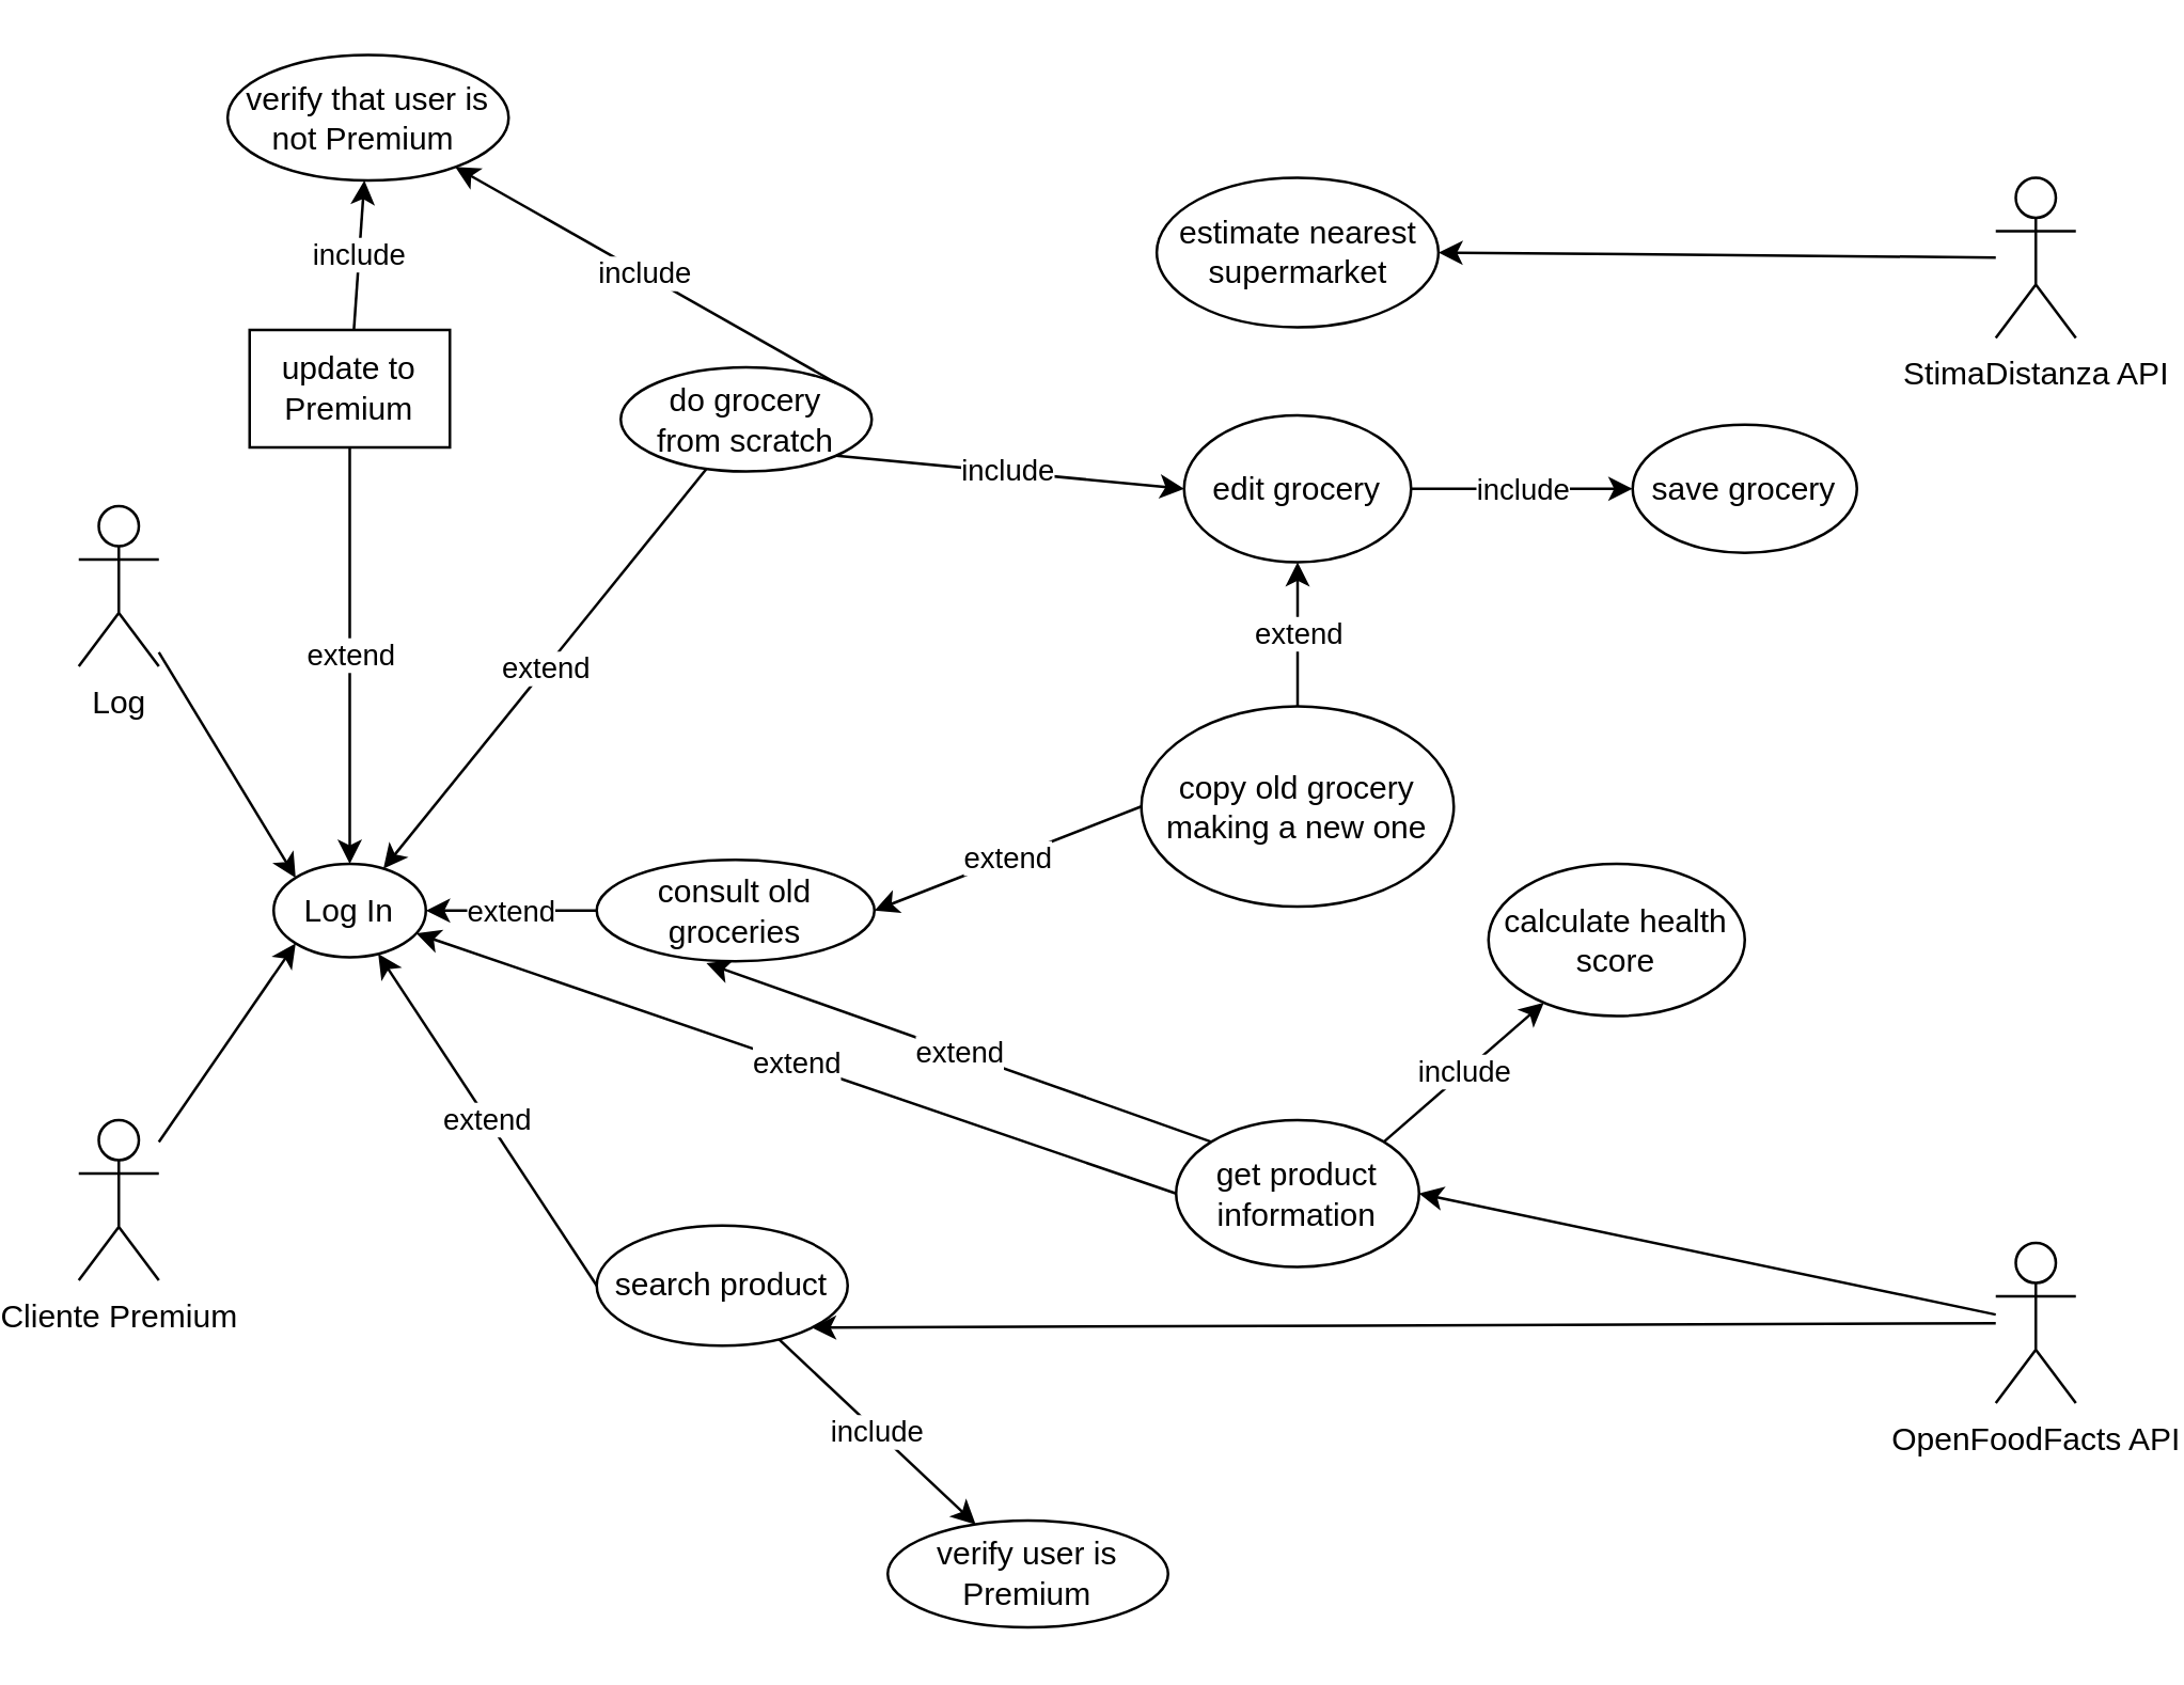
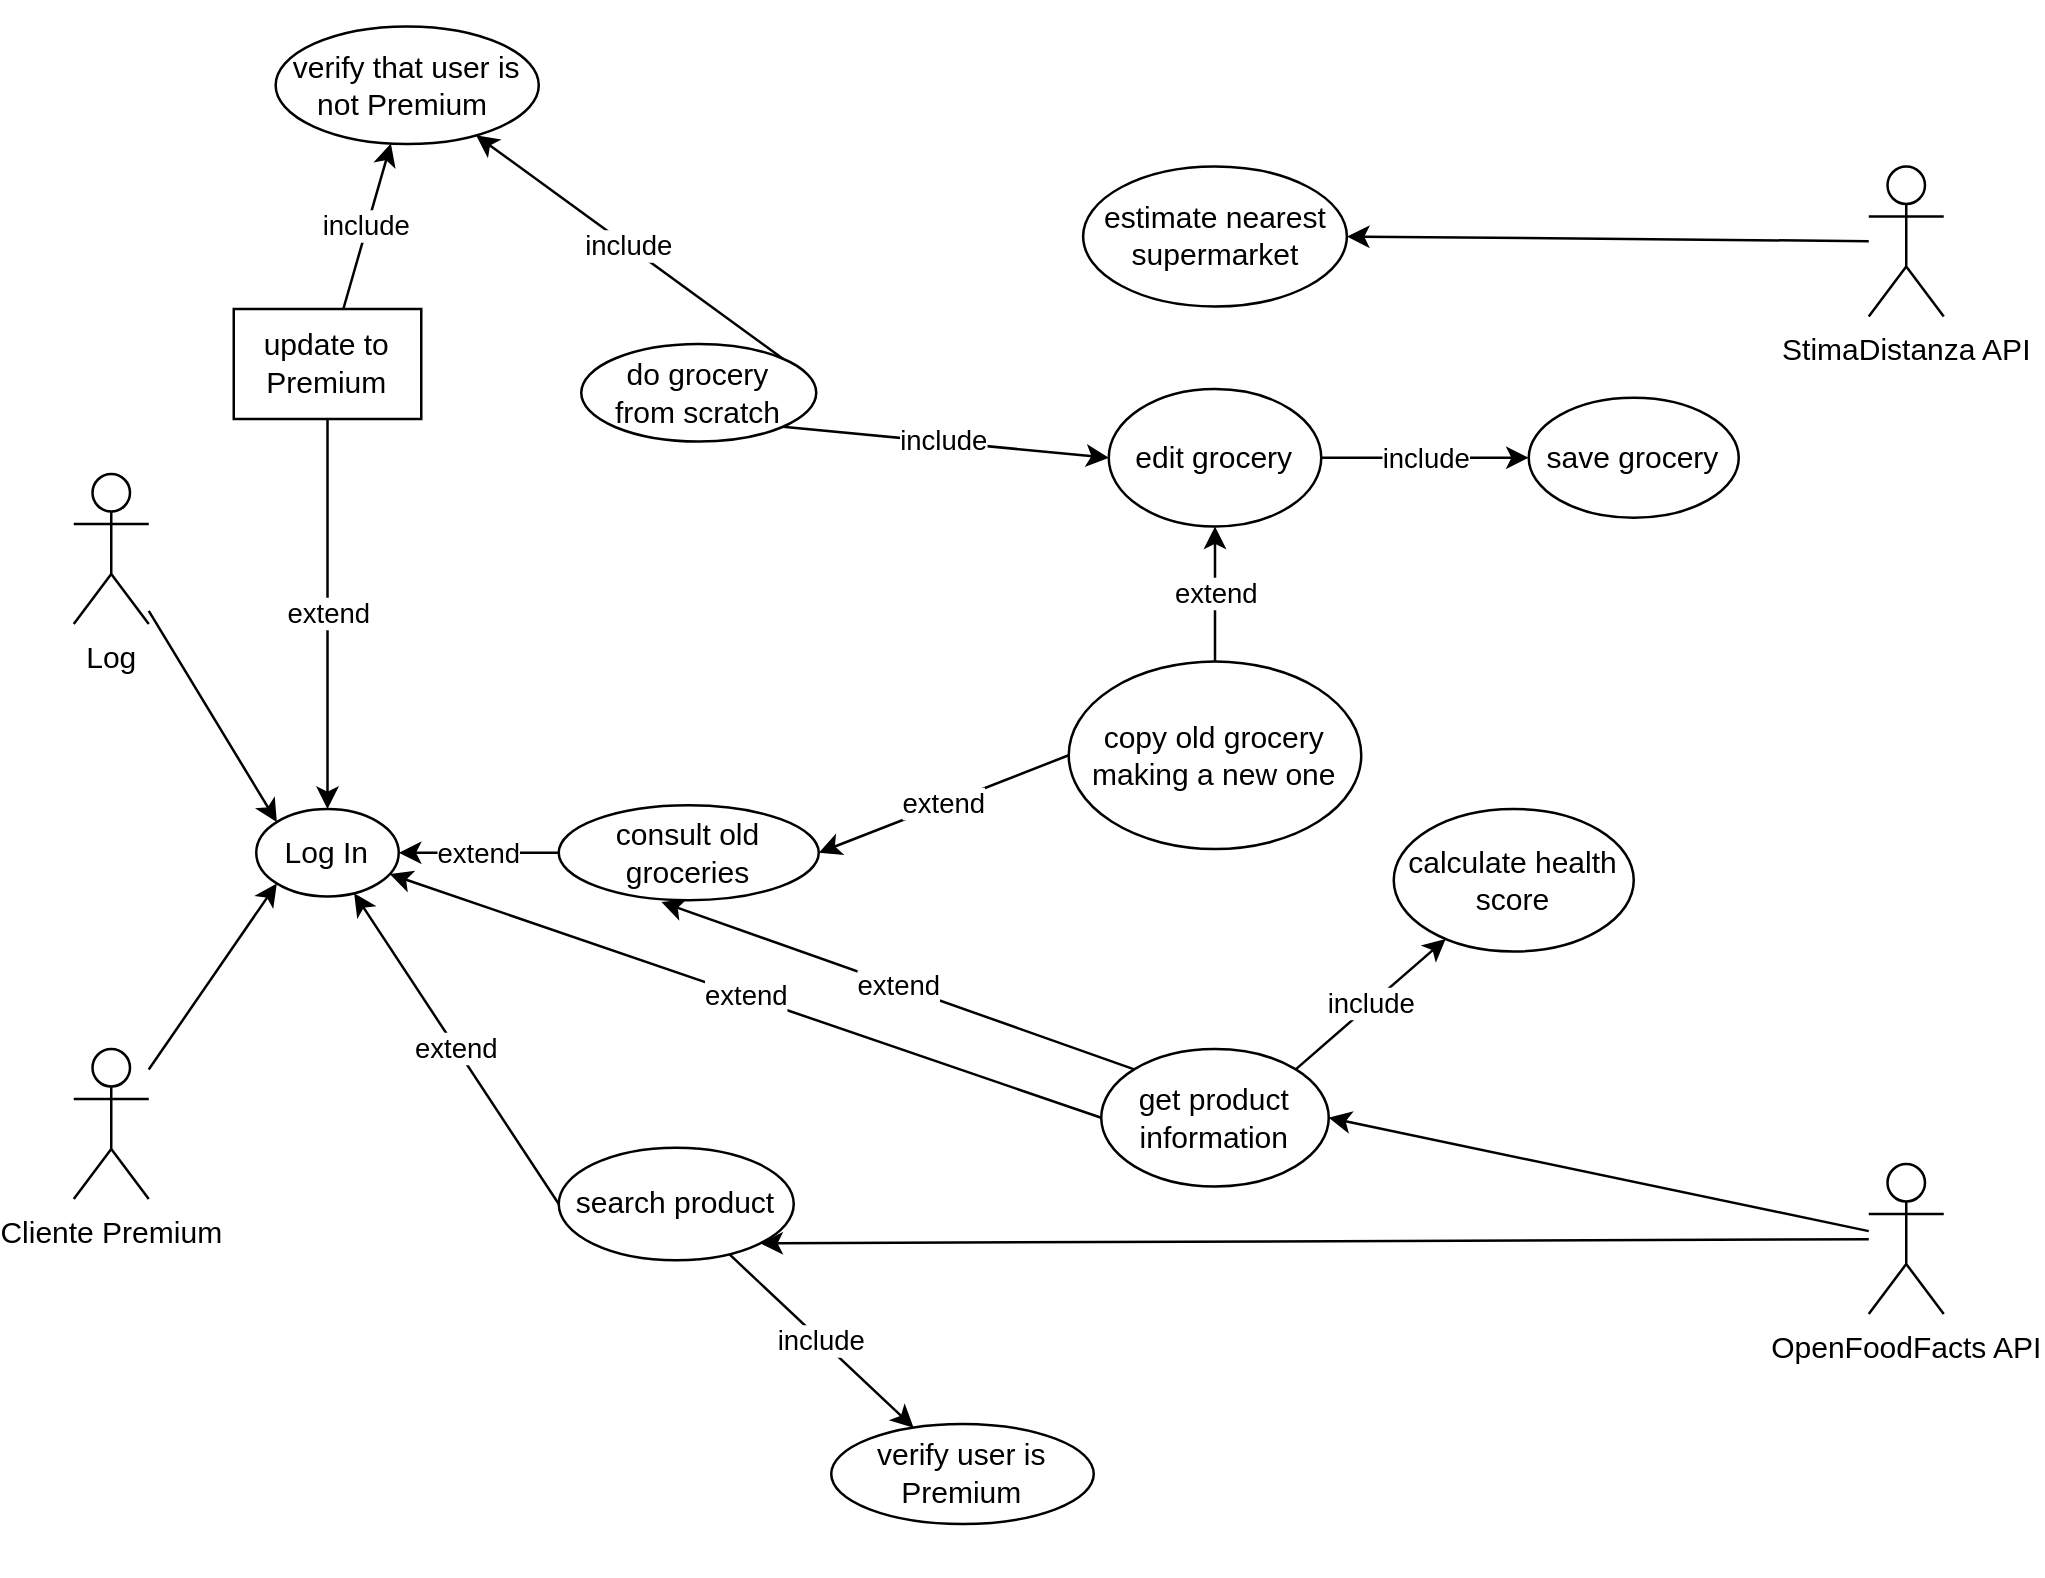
  <mxCell id="0" />
  <mxCell id="1" parent="0" />
  <mxCell id="2" value="Log&lt;br&gt;" style="shape=umlActor;verticalLabelPosition=bottom;verticalAlign=top;html=1;outlineConnect=0;" parent="1" vertex="1"><mxGeometry x="20" y="189" width="30" height="60" as="geometry" /></mxCell>
  <mxCell id="3" value="estimate nearest supermarket" style="ellipse;whiteSpace=wrap;html=1;" parent="1" vertex="1"><mxGeometry x="423.75" y="66" width="105.5" height="56" as="geometry" /></mxCell>
  <mxCell id="4" value="edit grocery" style="ellipse;whiteSpace=wrap;html=1;" parent="1" vertex="1"><mxGeometry x="434" y="155" width="85" height="55" as="geometry" /></mxCell>
  <mxCell id="5" value="save grocery" style="ellipse;whiteSpace=wrap;html=1;" parent="1" vertex="1"><mxGeometry x="602" y="158.5" width="84" height="48" as="geometry" /></mxCell>
- <mxCell id="6" value="extend" style="edgeStyle=none;rounded=0;orthogonalLoop=1;jettySize=auto;html=1;" parent="1" source="7" target="28" edge="1"><mxGeometry relative="1" as="geometry" /></mxCell>
  <mxCell id="7" value="do grocery&lt;br&gt;from scratch" style="ellipse;whiteSpace=wrap;html=1;" parent="1" vertex="1"><mxGeometry x="223" y="137" width="94" height="39" as="geometry" /></mxCell>
  <mxCell id="8" value="OpenFoodFacts API&lt;br&gt;" style="shape=umlActor;verticalLabelPosition=bottom;verticalAlign=top;html=1;outlineConnect=0;" parent="1" vertex="1"><mxGeometry x="738" y="465" width="30" height="60" as="geometry" /></mxCell>
  <mxCell id="9" value="StimaDistanza API" style="shape=umlActor;verticalLabelPosition=bottom;verticalAlign=top;html=1;outlineConnect=0;" parent="1" vertex="1"><mxGeometry x="738" y="66" width="30" height="60" as="geometry" /></mxCell>
  <mxCell id="10" value="include" style="edgeStyle=none;rounded=0;orthogonalLoop=1;jettySize=auto;html=1;" parent="1" source="11" target="37" edge="1"><mxGeometry relative="1" as="geometry" /></mxCell>
  <mxCell id="11" value="search product" style="ellipse;whiteSpace=wrap;html=1;" parent="1" vertex="1"><mxGeometry x="214" y="458.5" width="94" height="45" as="geometry" /></mxCell>
  <mxCell id="12" value="" style="endArrow=classic;html=1;rounded=0;entryX=1;entryY=1;entryDx=0;entryDy=0;" parent="1" source="8" target="11" edge="1"><mxGeometry width="50" height="50" relative="1" as="geometry"><mxPoint x="494" y="-101" as="sourcePoint" /><mxPoint x="620" y="-38" as="targetPoint" /></mxGeometry></mxCell>
  <mxCell id="13" value="include" style="endArrow=classic;html=1;rounded=0;exitX=1;exitY=0;exitDx=0;exitDy=0;" parent="1" source="16" target="14" edge="1"><mxGeometry width="50" height="50" relative="1" as="geometry"><mxPoint x="460" y="-139" as="sourcePoint" /><mxPoint x="410" y="-62" as="targetPoint" /></mxGeometry></mxCell>
  <mxCell id="14" value="calculate health score" style="ellipse;whiteSpace=wrap;html=1;" parent="1" vertex="1"><mxGeometry x="548" y="323" width="96" height="57" as="geometry" /></mxCell>
  <mxCell id="15" value="" style="endArrow=classic;html=1;rounded=0;entryX=1;entryY=0.5;entryDx=0;entryDy=0;" parent="1" source="9" target="3" edge="1"><mxGeometry width="50" height="50" relative="1" as="geometry"><mxPoint x="439" y="398" as="sourcePoint" /><mxPoint x="489" y="348" as="targetPoint" /></mxGeometry></mxCell>
  <mxCell id="16" value="get product information" style="ellipse;whiteSpace=wrap;html=1;" parent="1" vertex="1"><mxGeometry x="431" y="419" width="91" height="55" as="geometry" /></mxCell>
  <mxCell id="17" value="" style="endArrow=classic;html=1;rounded=0;entryX=1;entryY=0.5;entryDx=0;entryDy=0;" parent="1" source="8" target="16" edge="1"><mxGeometry width="50" height="50" relative="1" as="geometry"><mxPoint x="460" y="-89" as="sourcePoint" /><mxPoint x="510" y="-139" as="targetPoint" /></mxGeometry></mxCell>
  <mxCell id="18" value="extend" style="endArrow=classic;html=1;rounded=0;exitX=0;exitY=0.5;exitDx=0;exitDy=0;" parent="1" source="16" target="28" edge="1"><mxGeometry width="50" height="50" relative="1" as="geometry"><mxPoint x="460" y="-89" as="sourcePoint" /><mxPoint x="384" y="-26" as="targetPoint" /></mxGeometry></mxCell>
  <mxCell id="19" value="copy old grocery&lt;br&gt;making a new one" style="ellipse;whiteSpace=wrap;html=1;" parent="1" vertex="1"><mxGeometry x="418" y="264" width="117" height="75" as="geometry" /></mxCell>
  <mxCell id="20" value="include" style="endArrow=classic;html=1;rounded=0;exitX=1;exitY=0;exitDx=0;exitDy=0;" parent="1" source="7" target="36" edge="1"><mxGeometry width="50" height="50" relative="1" as="geometry"><mxPoint x="432" y="173" as="sourcePoint" /><mxPoint x="489" y="257" as="targetPoint" /></mxGeometry></mxCell>
  <mxCell id="21" value="include" style="endArrow=classic;html=1;rounded=0;exitX=1;exitY=1;exitDx=0;exitDy=0;entryX=0;entryY=0.5;entryDx=0;entryDy=0;" parent="1" source="7" target="4" edge="1"><mxGeometry width="50" height="50" relative="1" as="geometry"><mxPoint x="455" y="305" as="sourcePoint" /><mxPoint x="271" y="276" as="targetPoint" /></mxGeometry></mxCell>
  <mxCell id="22" value="extend" style="endArrow=classic;html=1;rounded=0;entryX=1;entryY=0.5;entryDx=0;entryDy=0;exitX=0;exitY=0.5;exitDx=0;exitDy=0;" parent="1" source="19" target="32" edge="1"><mxGeometry width="50" height="50" relative="1" as="geometry"><mxPoint x="455" y="372" as="sourcePoint" /><mxPoint x="505" y="322" as="targetPoint" /></mxGeometry></mxCell>
  <mxCell id="23" value="extend" style="endArrow=classic;html=1;rounded=0;entryX=0.5;entryY=1;entryDx=0;entryDy=0;exitX=0.5;exitY=0;exitDx=0;exitDy=0;" parent="1" source="19" target="4" edge="1"><mxGeometry width="50" height="50" relative="1" as="geometry"><mxPoint x="365" y="313" as="sourcePoint" /><mxPoint x="415" y="263" as="targetPoint" /></mxGeometry></mxCell>
  <mxCell id="24" value="include" style="endArrow=classic;html=1;rounded=0;entryX=0;entryY=0.5;entryDx=0;entryDy=0;exitX=1;exitY=0.5;exitDx=0;exitDy=0;" parent="1" source="4" target="5" edge="1"><mxGeometry width="50" height="50" relative="1" as="geometry"><mxPoint x="399" y="307" as="sourcePoint" /><mxPoint x="449" y="257" as="targetPoint" /></mxGeometry></mxCell>
  <mxCell id="25" value="extend" style="endArrow=classic;html=1;rounded=0;entryX=0.395;entryY=1.019;entryDx=0;entryDy=0;exitX=0;exitY=0;exitDx=0;exitDy=0;entryPerimeter=0;" parent="1" source="16" target="32" edge="1"><mxGeometry width="50" height="50" relative="1" as="geometry"><mxPoint x="388" y="260" as="sourcePoint" /><mxPoint x="438" y="210" as="targetPoint" /></mxGeometry></mxCell>
  <mxCell id="26" value="Cliente Premium" style="shape=umlActor;verticalLabelPosition=bottom;verticalAlign=top;html=1;outlineConnect=0;" parent="1" vertex="1"><mxGeometry x="20" y="419" width="30" height="60" as="geometry" /></mxCell>
  <mxCell id="27" value="extend" style="rounded=0;orthogonalLoop=1;jettySize=auto;html=1;exitX=0;exitY=0.5;exitDx=0;exitDy=0;" parent="1" source="11" target="28" edge="1"><mxGeometry relative="1" as="geometry" /></mxCell>
  <mxCell id="28" value="Log In" style="ellipse;whiteSpace=wrap;html=1;" parent="1" vertex="1"><mxGeometry x="93" y="323" width="57" height="35" as="geometry" /></mxCell>
  <mxCell id="29" value="" style="endArrow=classic;html=1;rounded=0;entryX=0;entryY=0;entryDx=0;entryDy=0;" parent="1" source="2" target="28" edge="1"><mxGeometry width="50" height="50" relative="1" as="geometry"><mxPoint x="615" y="319" as="sourcePoint" /><mxPoint x="665" y="269" as="targetPoint" /></mxGeometry></mxCell>
  <mxCell id="30" value="" style="endArrow=classic;html=1;rounded=0;entryX=0;entryY=1;entryDx=0;entryDy=0;" parent="1" source="26" target="28" edge="1"><mxGeometry width="50" height="50" relative="1" as="geometry"><mxPoint x="615" y="319" as="sourcePoint" /><mxPoint x="665" y="269" as="targetPoint" /></mxGeometry></mxCell>
  <mxCell id="31" value="extend" style="edgeStyle=none;rounded=0;orthogonalLoop=1;jettySize=auto;html=1;entryX=1;entryY=0.5;entryDx=0;entryDy=0;" parent="1" source="32" target="28" edge="1"><mxGeometry relative="1" as="geometry" /></mxCell>
  <mxCell id="32" value="consult old groceries" style="ellipse;whiteSpace=wrap;html=1;" parent="1" vertex="1"><mxGeometry x="214" y="321.5" width="104" height="38" as="geometry" /></mxCell>
  <mxCell id="33" value="extend" style="edgeStyle=none;rounded=0;orthogonalLoop=1;jettySize=auto;html=1;" parent="1" source="35" target="28" edge="1"><mxGeometry relative="1" as="geometry" /></mxCell>
  <mxCell id="34" value="include" style="edgeStyle=none;rounded=0;orthogonalLoop=1;jettySize=auto;html=1;" parent="1" source="35" target="36" edge="1"><mxGeometry relative="1" as="geometry" /></mxCell>
  <mxCell id="35" value="update to Premium" style="whiteSpace=wrap;html=1;rounded=0;" parent="1" vertex="1"><mxGeometry x="84" y="123" width="75" height="44" as="geometry" /></mxCell>
- <mxCell id="36" value="verify that user is not Premium&amp;nbsp;" style="ellipse;whiteSpace=wrap;html=1;" parent="1" vertex="1"><mxGeometry x="75.75" y="20" width="105.25" height="47" as="geometry" /></mxCell>
+ <mxCell id="36" value="verify that user is not Premium&amp;nbsp;" style="ellipse;whiteSpace=wrap;html=1;" parent="1" vertex="1"><mxGeometry x="100.75" y="10" width="105.25" height="47" as="geometry" /></mxCell>
  <mxCell id="37" value="verify user is Premium" style="ellipse;whiteSpace=wrap;html=1;" parent="1" vertex="1"><mxGeometry x="323" y="569" width="105" height="40" as="geometry" /></mxCell>
